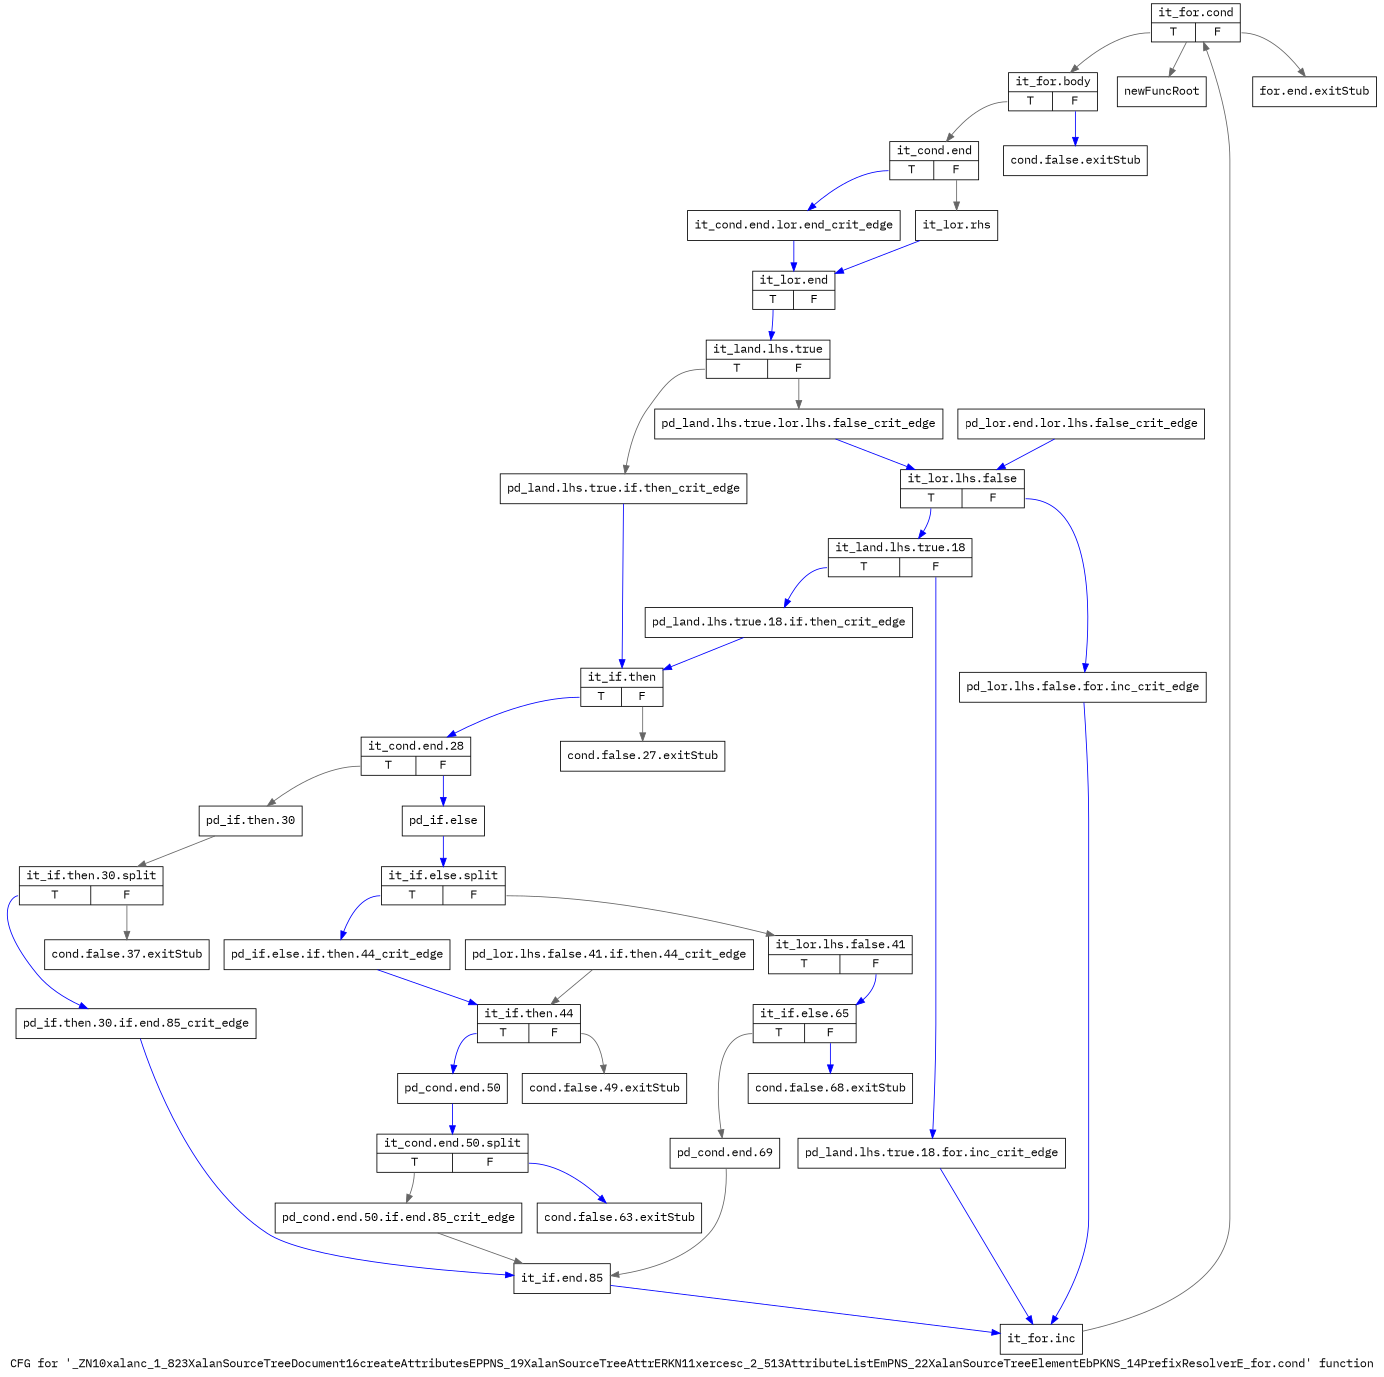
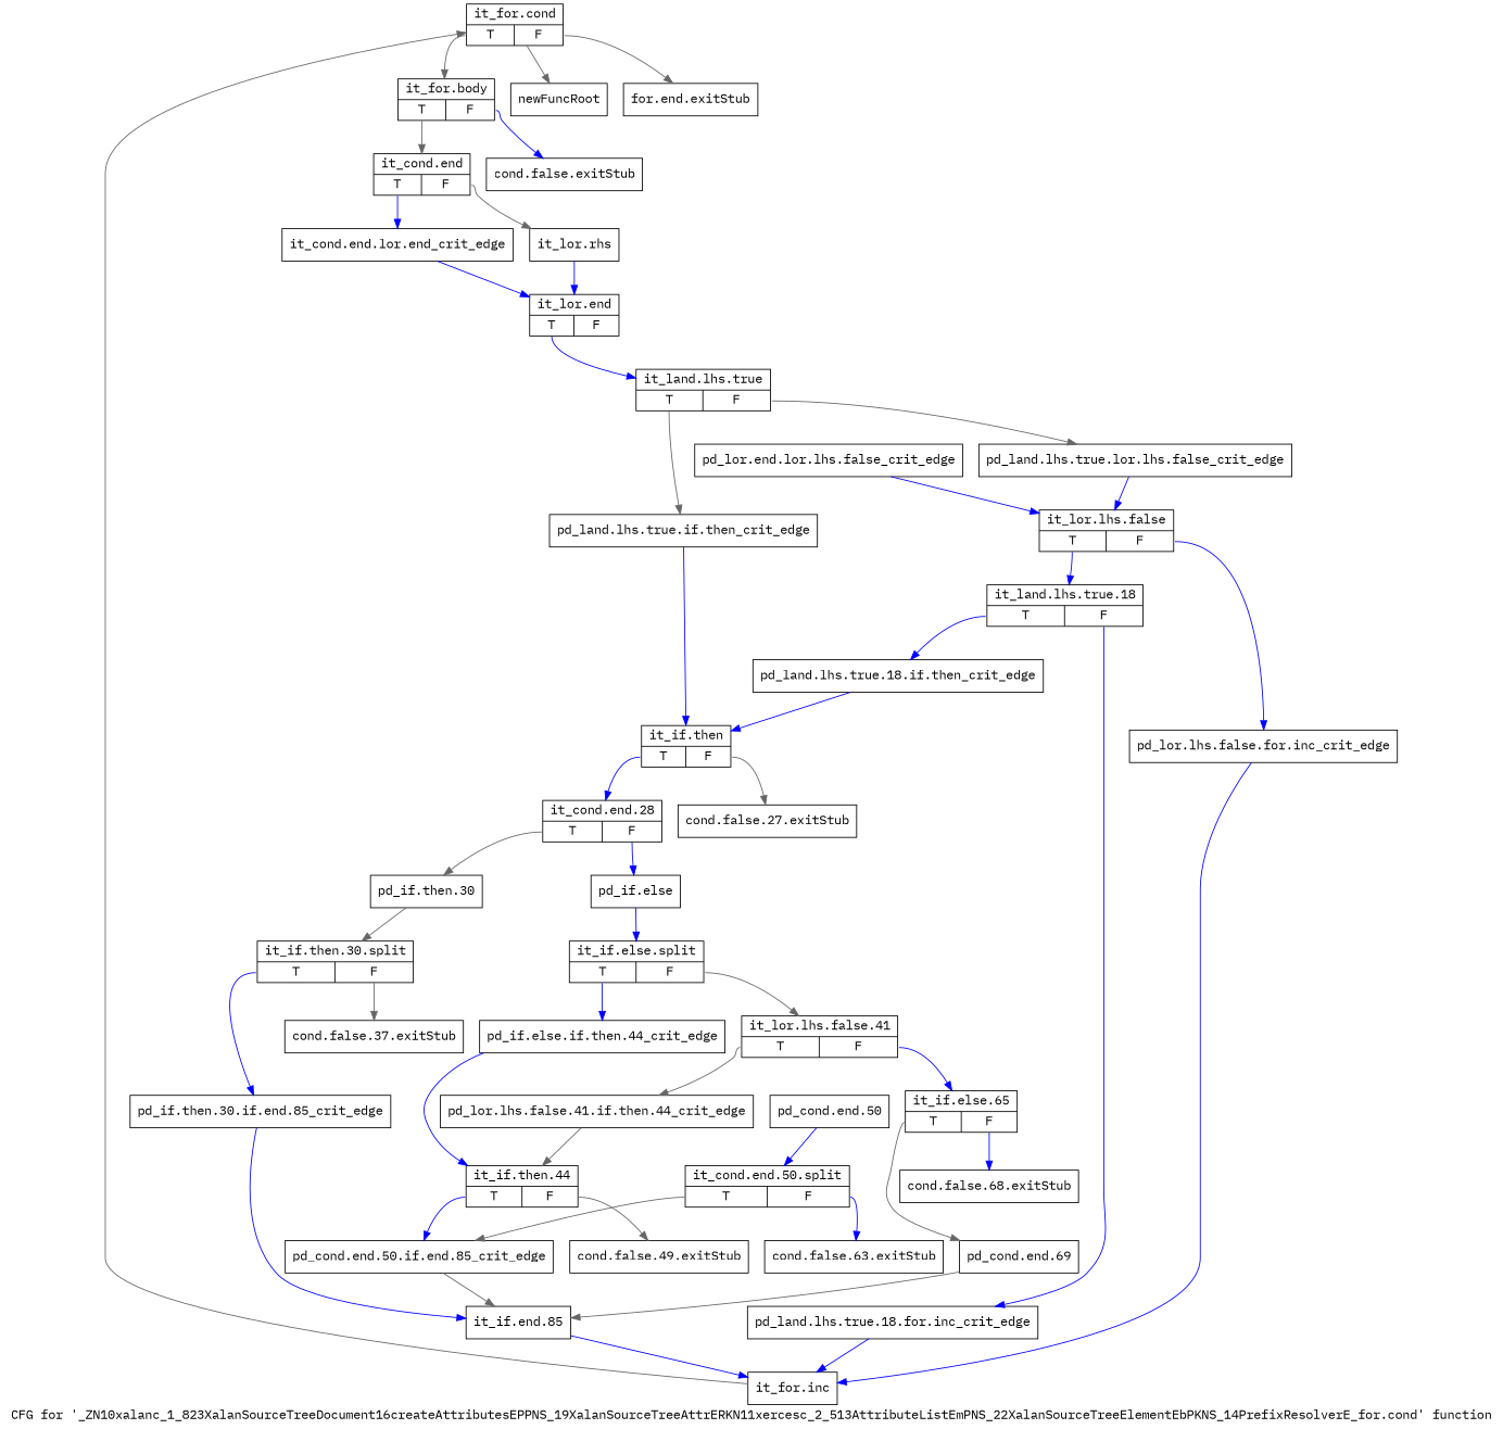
  digraph {
    fontname="IBM Plex Mono"
    label="CFG for '_ZN10xalanc_1_823XalanSourceTreeDocument16createAttributesEPPNS_19XalanSourceTreeAttrERKN11xercesc_2_513AttributeListEmPNS_22XalanSourceTreeElementEbPKNS_14PrefixResolverE_for.cond' function"
    node [fontname="IBM Plex Mono" shape=record]
    edge [color=blue fontname="IBM Plex Mono"]
    n1 [label="{newFuncRoot}"]
    n2 [label="{it_for.cond|{<s0>T|<s1>F}}"]
    n3 [label="{for.end.exitStub}"]
    n4 [label="{it_for.body|{<s0>T|<s1>F}}"]
    n5 [label="{cond.false.exitStub}"]
    n6 [label="{it_cond.end|{<s0>T|<s1>F}}"]
    n7 [label="{cond.false.27.exitStub}"]
    n8 [label="{cond.false.68.exitStub}"]
    n9 [label="{cond.false.49.exitStub}"]
    n10 [label="{cond.false.63.exitStub}"]
    n11 [label="{cond.false.37.exitStub}"]
    n12 [label="{it_cond.end.lor.end_crit_edge}"]
    n13 [label="{it_lor.rhs}"]
    n14 [label="{it_lor.end|{<s0>T|<s1>F}}"]
    n15 [label="{it_land.lhs.true|{<s0>T|<s1>F}}"]
    n16 [label="{pd_land.lhs.true.if.then_crit_edge}"]
    n17 [label="{pd_land.lhs.true.lor.lhs.false_crit_edge}"]
    n18 [label="{pd_lor.end.lor.lhs.false_crit_edge}"]
    n19 [label="{it_lor.lhs.false|{<s0>T|<s1>F}}"]
    n20 [label="{it_if.then|{<s0>T|<s1>F}}"]
    n21 [label="{it_land.lhs.true.18|{<s0>T|<s1>F}}"]
    n22 [label="{pd_lor.lhs.false.for.inc_crit_edge}"]
    n23 [label="{pd_land.lhs.true.18.if.then_crit_edge}"]
    n24 [label="{pd_land.lhs.true.18.for.inc_crit_edge}"]
    n25 [label="{it_for.inc}"]
    n26 [label="{it_cond.end.28|{<s0>T|<s1>F}}"]
    n27 [label="{pd_if.then.30}"]
    n28 [label="{pd_if.else}"]
    n29 [label="{it_if.then.30.split|{<s0>T|<s1>F}}"]
    n30 [label="{it_if.else.split|{<s0>T|<s1>F}}"]
    n31 [label="{pd_if.then.30.if.end.85_crit_edge}"]
    n32 [label="{pd_if.else.if.then.44_crit_edge}"]
    n33 [label="{it_lor.lhs.false.41|{<s0>T|<s1>F}}"]
    n34 [label="{it_if.then.44|{<s0>T|<s1>F}}"]
    n35 [label="{pd_lor.lhs.false.41.if.then.44_crit_edge}"]
    n36 [label="{it_if.else.65|{<s0>T|<s1>F}}"]
    n37 [label="{pd_cond.end.50}"]
    n38 [label="{pd_cond.end.69}"]
    n39 [label="{it_if.end.85}"]
    n40 [label="{it_cond.end.50.split|{<s0>T|<s1>F}}"]
    n41 [label="{pd_cond.end.50.if.end.85_crit_edge}"]
    n2 -> n1 [color=gray40]
    n2 -> n3 [color=gray40 tailport=s1]
    n2 -> n4 [color=gray40 tailport=s0]
    n4 -> n5 [tailport=s1]
    n4 -> n6 [color=gray40 tailport=s0]
    n6 -> n12 [tailport=s0]
    n6 -> n13 [color=gray40 tailport=s1]
    n12 -> n14
    n13 -> n14
    n14 -> n15 [tailport=s0]
    n15 -> n16 [color=gray40 tailport=s0]
    n15 -> n17 [color=gray40 tailport=s1]
    n16 -> n20
    n17 -> n19
    n18 -> n19
    n19 -> n21 [tailport=s0]
    n19 -> n22 [tailport=s1]
    n20 -> n7 [color=gray40 tailport=s1]
    n20 -> n26 [tailport=s0]
    n21 -> n23 [tailport=s0]
    n21 -> n24 [tailport=s1]
    n22 -> n25
    n23 -> n20
    n24 -> n25
    n25 -> n2 [color=gray40]
    n26 -> n27 [color=gray40 tailport=s0]
    n26 -> n28 [tailport=s1]
    n27 -> n29 [color=gray40]
    n28 -> n30
    n29 -> n11 [color=gray40 tailport=s1]
    n29 -> n31 [tailport=s0]
    n30 -> n32 [tailport=s0]
    n30 -> n33 [color=gray40 tailport=s1]
    n31 -> n39
    n32 -> n34
+   n33 -> n35 [color=gray40 tailport=s0]
    n33 -> n36 [tailport=s1]
    n34 -> n9 [color=gray40 tailport=s1]
-   n34 -> n37 [tailport=s0]
+   n34 -> n41 [tailport=s0]
    n35 -> n34 [color=gray40]
    n36 -> n8 [tailport=s1]
    n36 -> n38 [color=gray40 tailport=s0]
    n37 -> n40
    n38 -> n39 [color=gray40]
    n39 -> n25
    n40 -> n10 [tailport=s1]
    n40 -> n41 [color=gray40 tailport=s0]
    n41 -> n39 [color=gray40]
  }
